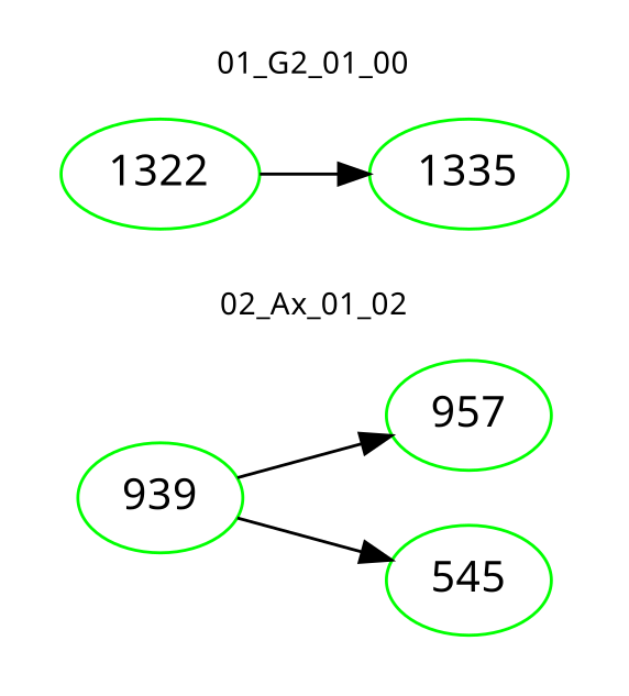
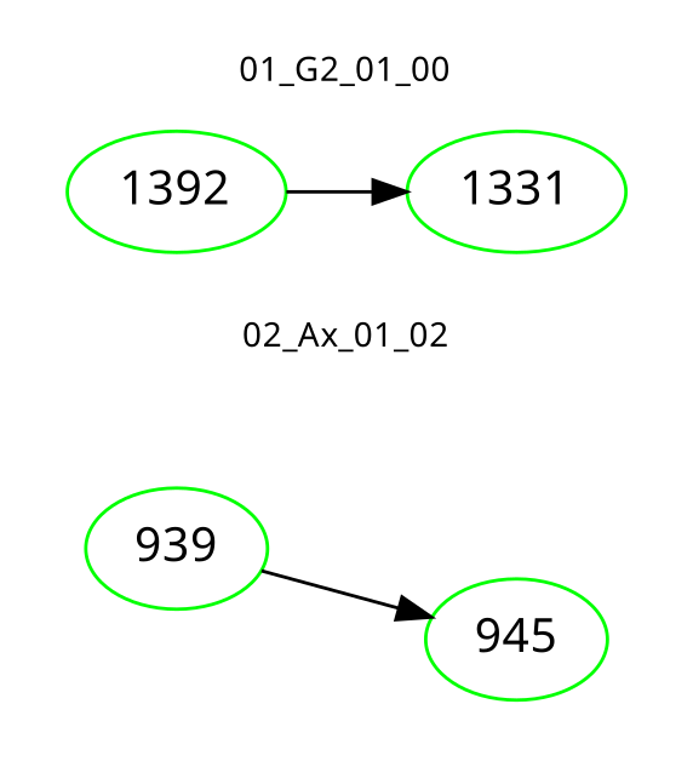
  digraph {
    fontname="Noto Sans"
    rankdir=LR
    node [color=green fontname="Noto Sans"]
    edge [color=black fontname="Noto Sans"]
-   n1 [label=545]
+   n1 [label=945]
    n2 [label=939]
-   n3 [label=957]
-   n4 [label=1322]
-   n5 [label=1335]
+   n4 [label=1392]
+   n5 [label=1331]
    subgraph cluster_1 {
      color=white
      fontsize=10
      label="02_Ax_01_02"
      n1
      n2
-     n3
    }
    subgraph cluster_2 {
      color=white
      fontsize=10
      label="01_G2_01_00"
      n4
      n5
    }
    n2 -> n1
-   n2 -> n3
    n4 -> n5
  }
